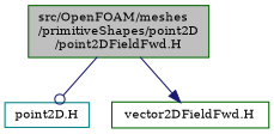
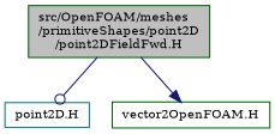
  digraph {
    fontname="DejaVu Serif"
    node [color=darkgreen fontname="DejaVu Serif" fontsize=10 shape=record]
    edge [color=midnightblue fontname="DejaVu Serif" fontsize=10 labelfontname=Helvetica labelfontsize=10 style=solid]
    n1 [fillcolor=grey75 fontcolor=black height=0.2 label="src/OpenFOAM/meshes\l/primitiveShapes/point2D\l/point2DFieldFwd.H" style=filled width=0.4]
    n2 [color=teal height=0.2 label="point2D.H" width=0.4]
-   n3 [height=0.2 label="vector2DFieldFwd.H" width=0.4]
+   n3 [height=0.2 label="vector2OpenFOAM.H" width=0.4]
    n1 -> n2 [arrowhead=odot]
    n1 -> n3 [arrowhead=normal]
  }
